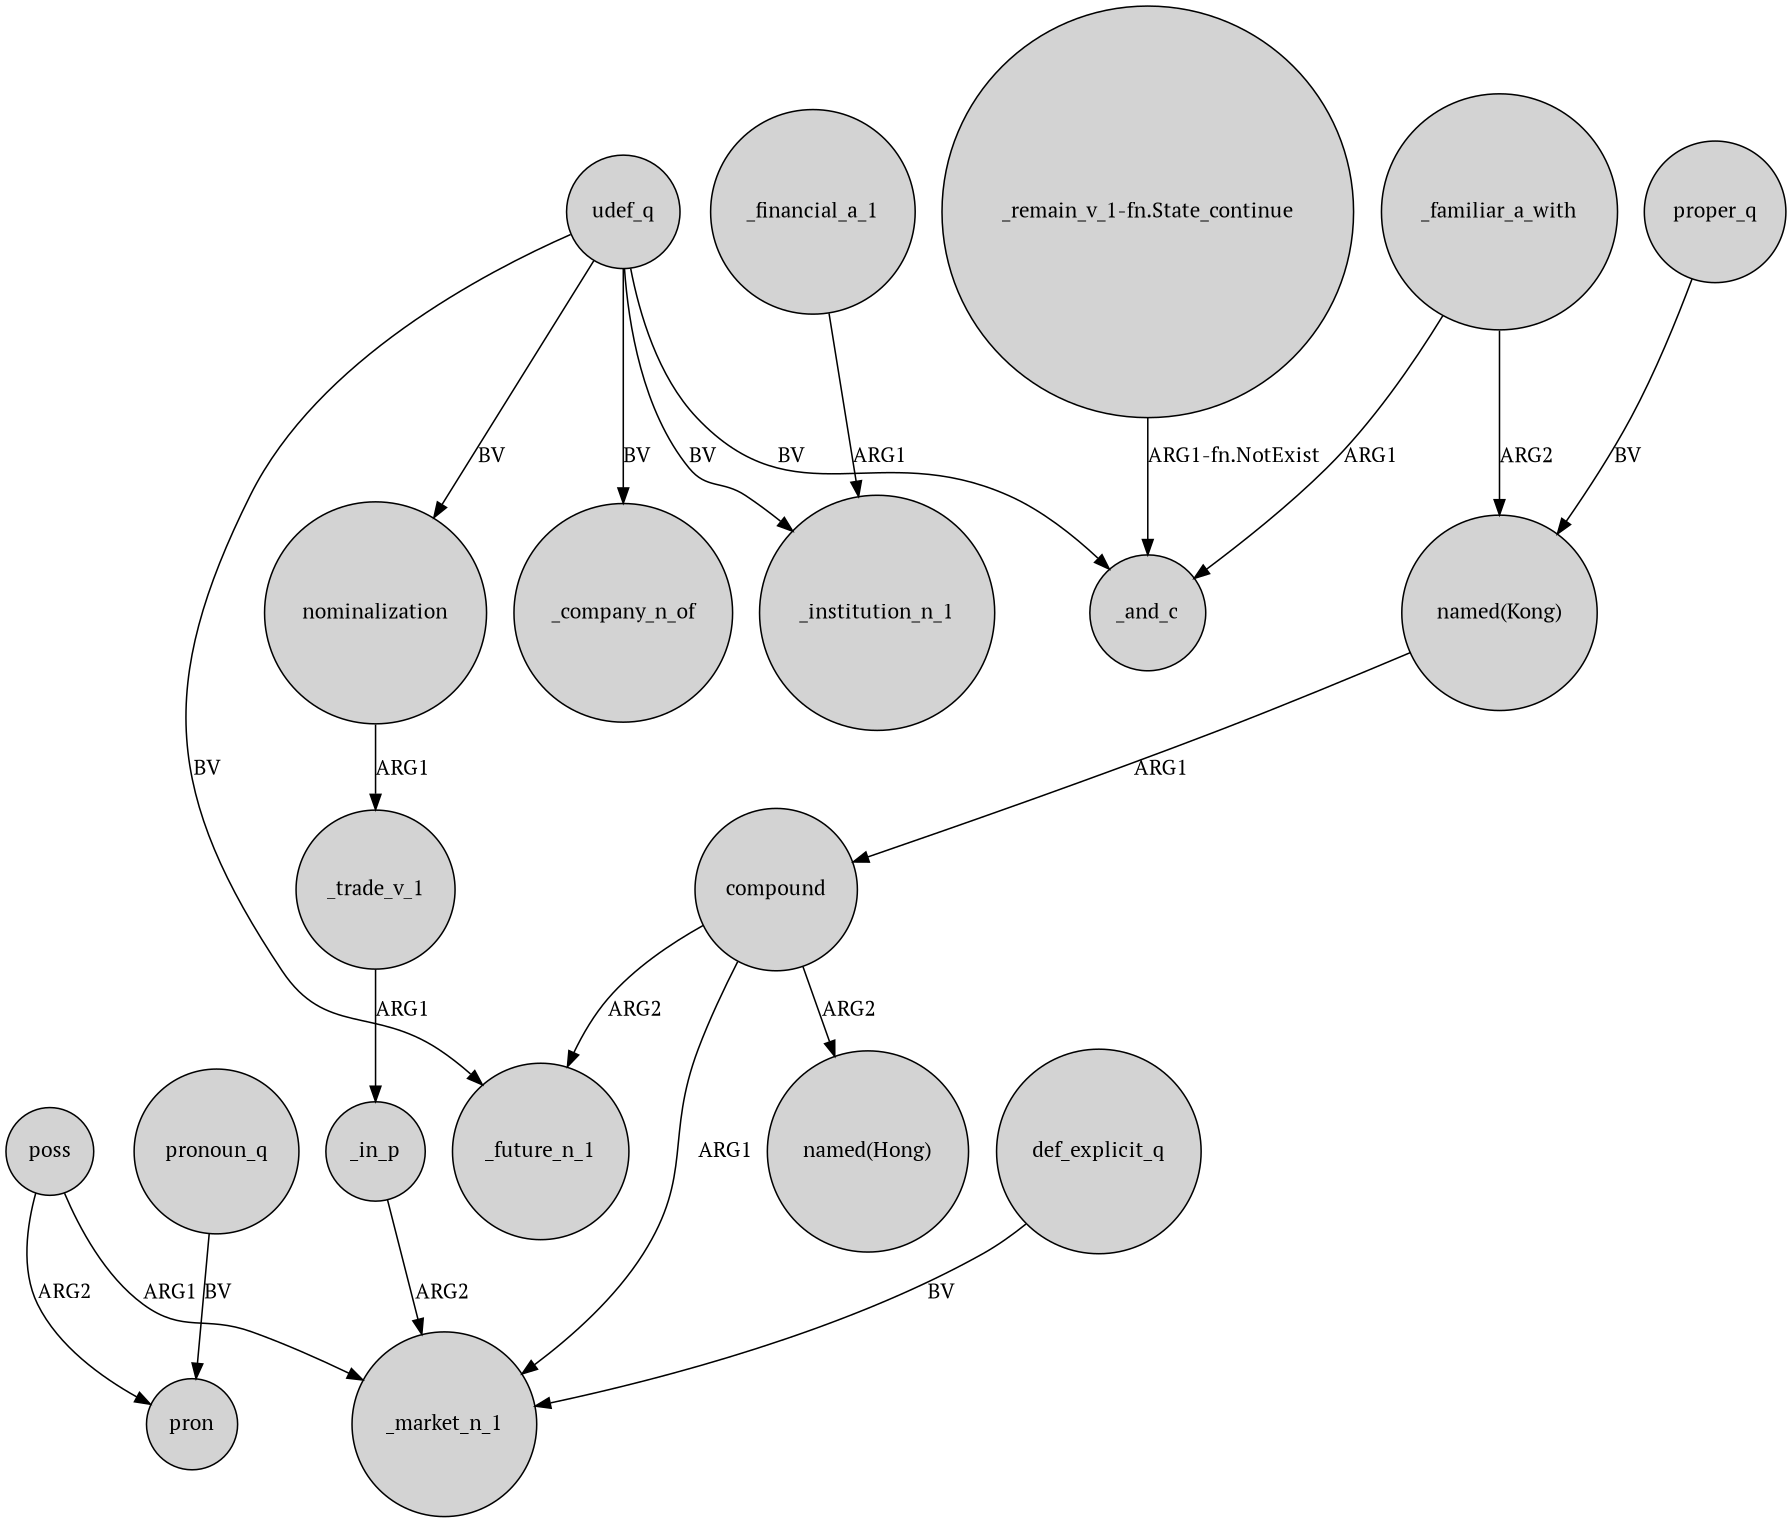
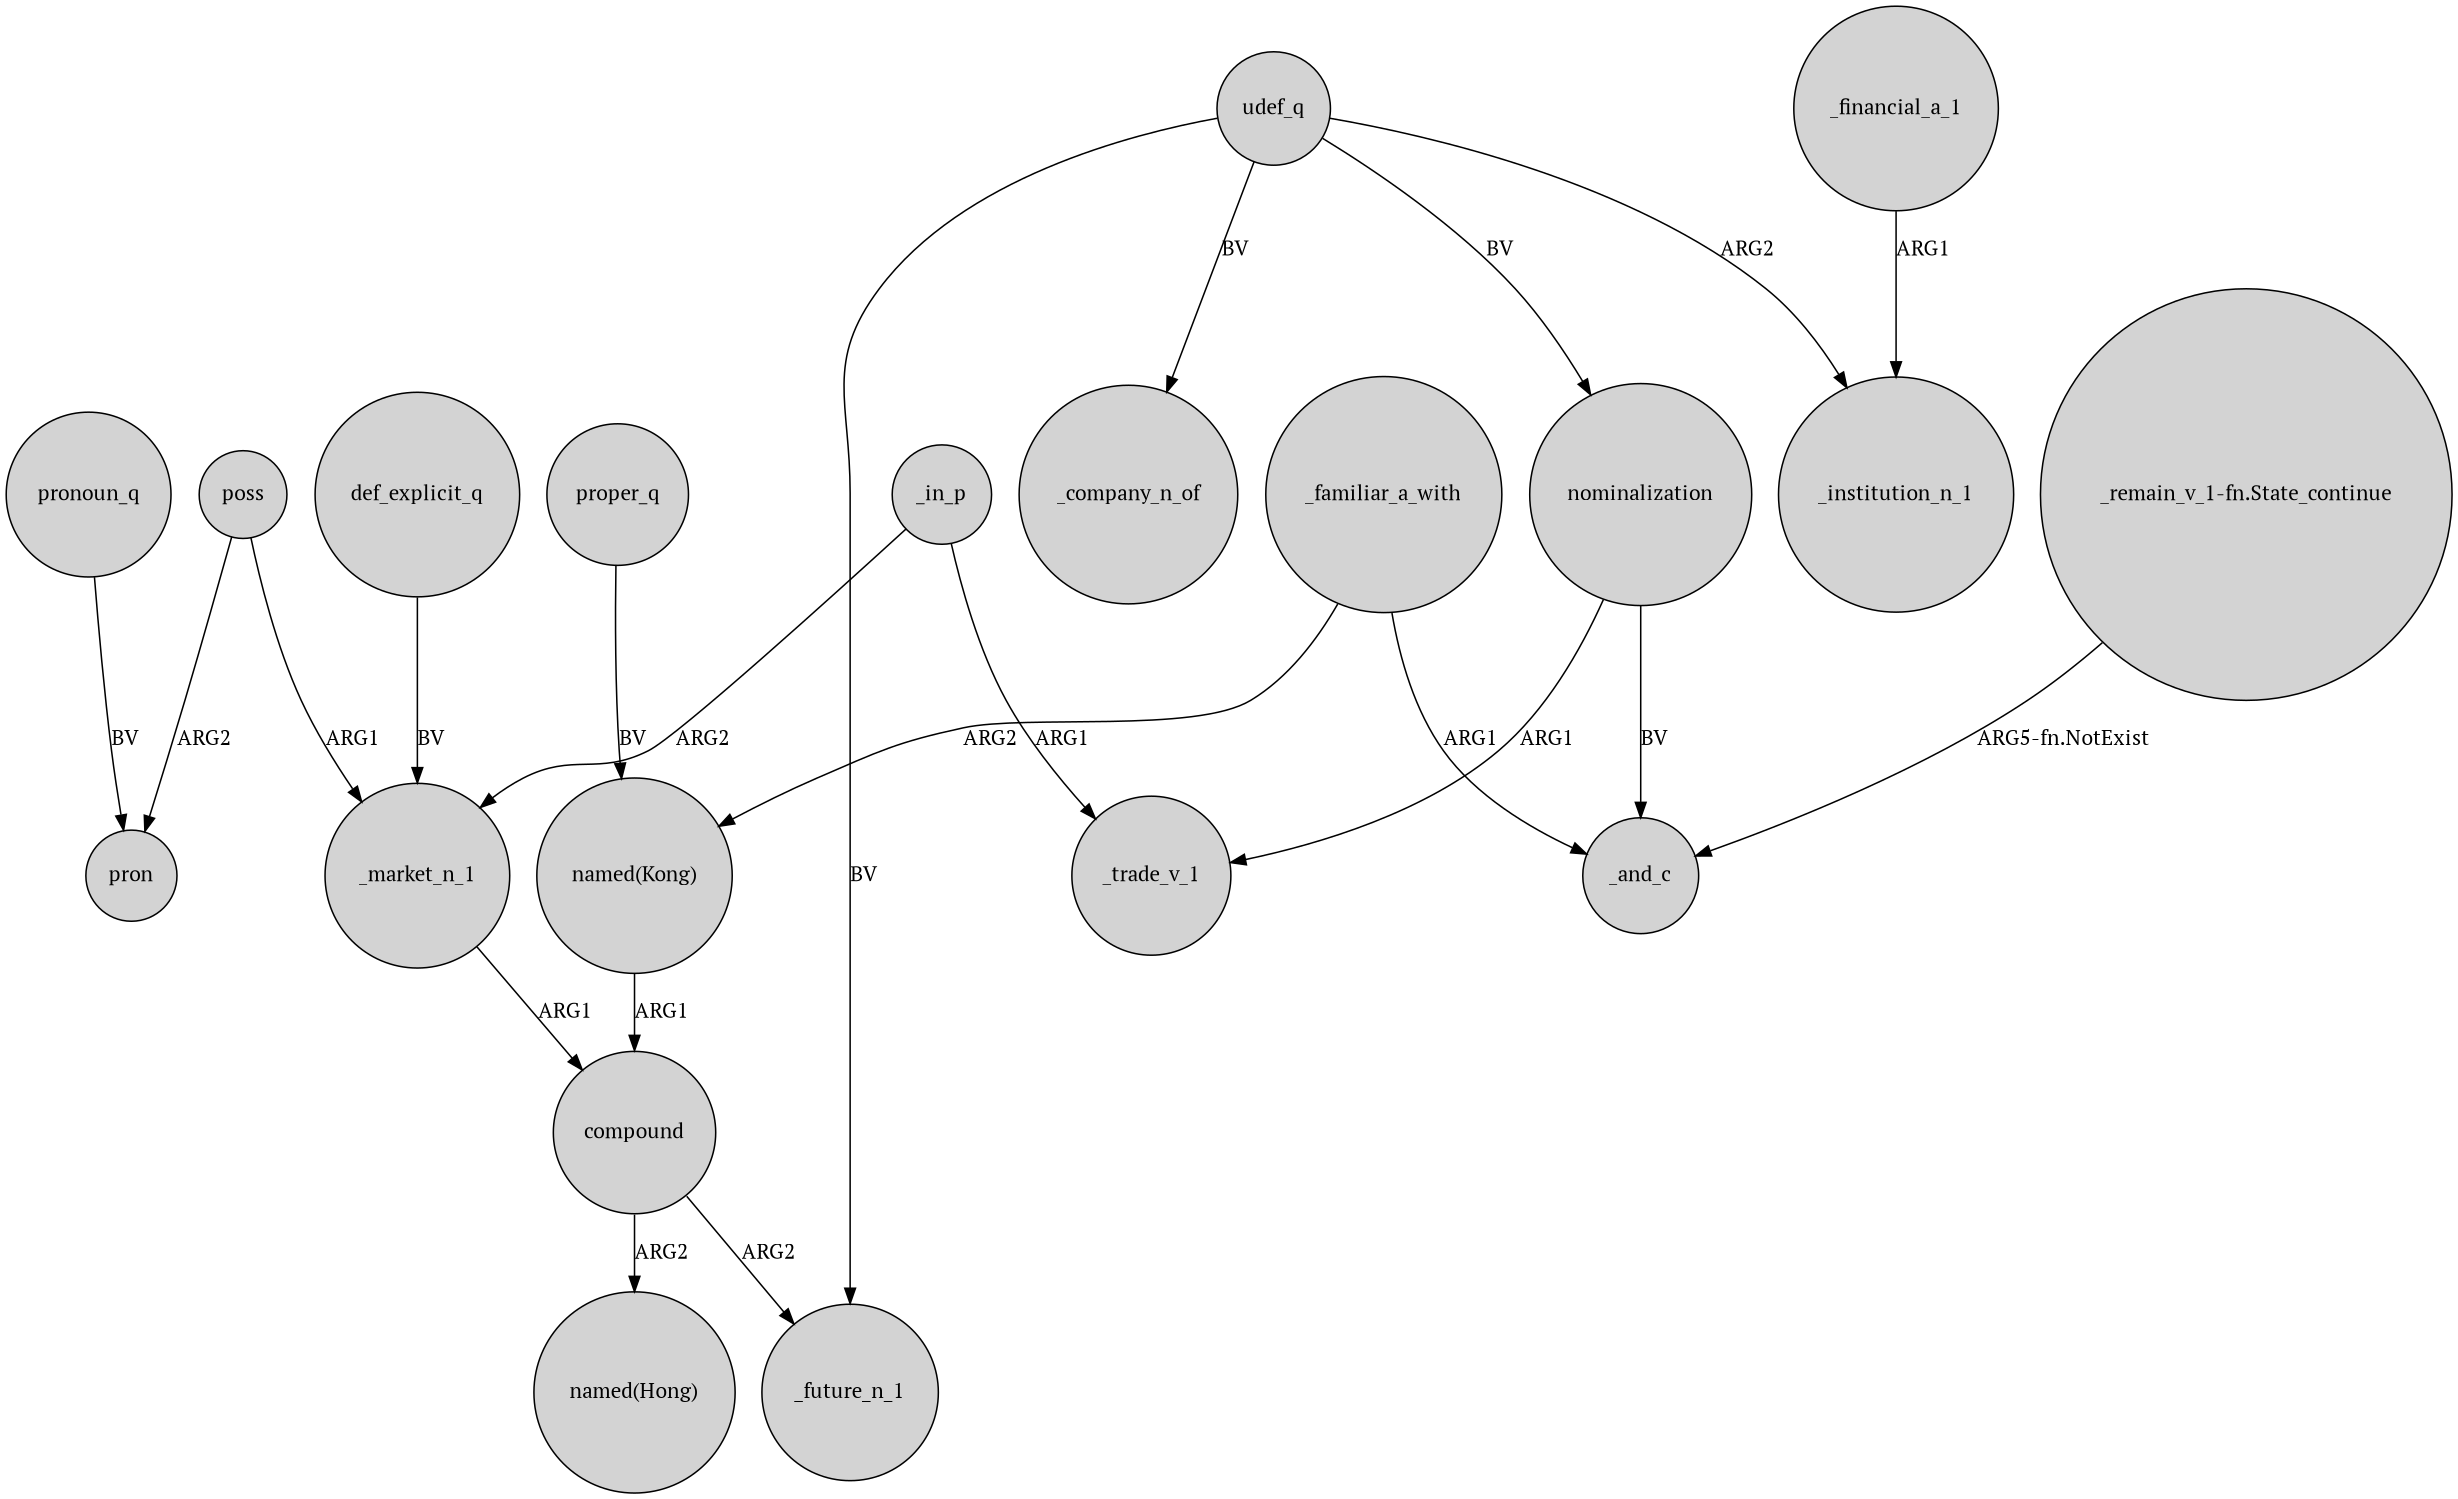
  digraph {
    fontname="PT Serif"
    node [fontname="PT Serif" shape=circle style=filled]
    edge [fontname="PT Serif"]
    poss
    pron
    _market_n_1
    compound
    "named(Hong)"
    _future_n_1
    "named(Kong)"
    def_explicit_q
    nominalization
    _trade_v_1
    udef_q
    _institution_n_1
    _and_c
    _company_n_of
    "_remain_v_1-fn.State_continue"
    _familiar_a_with
    proper_q
    pronoun_q
    _financial_a_1
    _in_p
    poss -> pron [label=ARG2]
    poss -> _market_n_1 [label=ARG1]
-   compound -> _market_n_1 [label=ARG1]
+   _market_n_1 -> compound [label=ARG1]
    compound -> "named(Hong)" [label=ARG2]
    compound -> _future_n_1 [label=ARG2]
    "named(Kong)" -> compound [label=ARG1]
    def_explicit_q -> _market_n_1 [label=BV]
    nominalization -> _trade_v_1 [label=ARG1]
    udef_q -> _future_n_1 [label=BV]
    udef_q -> nominalization [label=BV]
-   udef_q -> _institution_n_1 [label=BV]
-   udef_q -> _and_c [label=BV]
+   udef_q -> _institution_n_1 [label=ARG2]
+   nominalization -> _and_c [label=BV]
    udef_q -> _company_n_of [label=BV]
-   "_remain_v_1-fn.State_continue" -> _and_c [label="ARG1-fn.NotExist"]
+   "_remain_v_1-fn.State_continue" -> _and_c [label="ARG5-fn.NotExist"]
    _familiar_a_with -> "named(Kong)" [label=ARG2]
    _familiar_a_with -> _and_c [label=ARG1]
    proper_q -> "named(Kong)" [label=BV]
    pronoun_q -> pron [label=BV]
    _financial_a_1 -> _institution_n_1 [label=ARG1]
    _in_p -> _market_n_1 [label=ARG2]
-   _trade_v_1 -> _in_p [label=ARG1]
+   _in_p -> _trade_v_1 [label=ARG1]
  }
